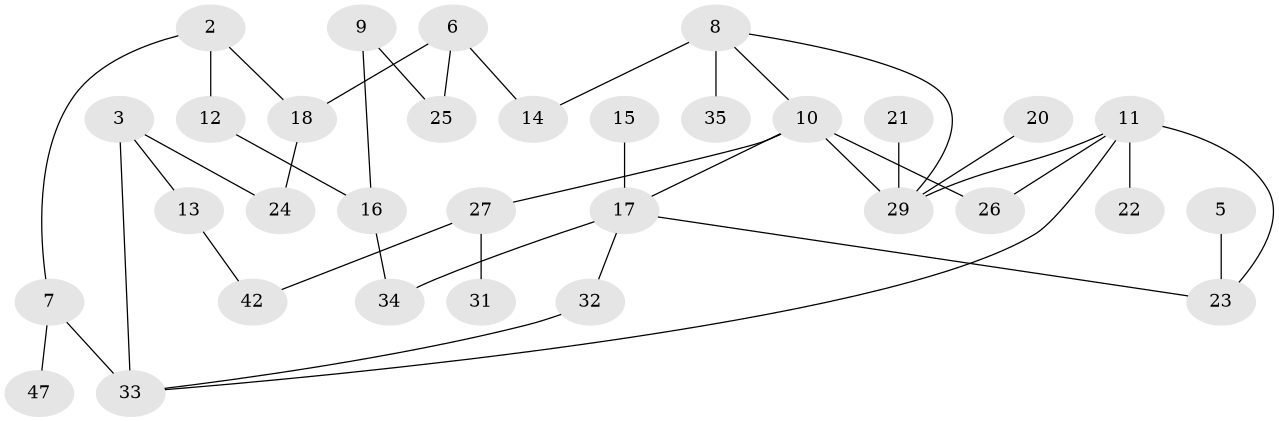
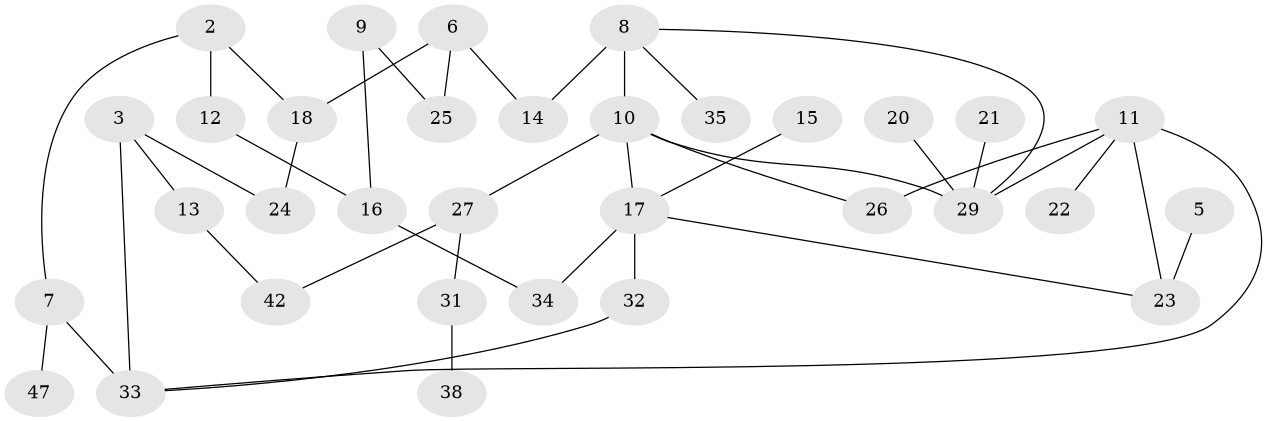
  graph {
    node [color=gray90 style=filled]
    edge [weight=1.0]
    2
    7
    12
    18
    33
    47
    16
    24
    3
    13
    42
    5
    23
    6
    14
    25
    8
    10
    29
    35
    17
    26
    27
    9
    34
    32
    31
    11
    22
    15
    20
    21
+   38
    2 -- 7
    2 -- 12
    2 -- 18
    7 -- 33 [weight=2.0]
    7 -- 47
    12 -- 16
    18 -- 24
    16 -- 34
    3 -- 33
    3 -- 24
    3 -- 13 [weight=2.0]
    13 -- 42
    5 -- 23 [weight=2.0]
    6 -- 18 [weight=2.0]
    6 -- 14
    6 -- 25
    8 -- 14 [weight=2.0]
    8 -- 10
    8 -- 29
    8 -- 35
    10 -- 29
    10 -- 17
    10 -- 26
    10 -- 27
    17 -- 23
    17 -- 34
    17 -- 32
    27 -- 42
    27 -- 31
    9 -- 16
    9 -- 25
    32 -- 33
+   31 -- 38
    11 -- 33
    11 -- 23
    11 -- 29
    11 -- 26 [weight=2.0]
    11 -- 22
    15 -- 17
    20 -- 29
    21 -- 29
  }
